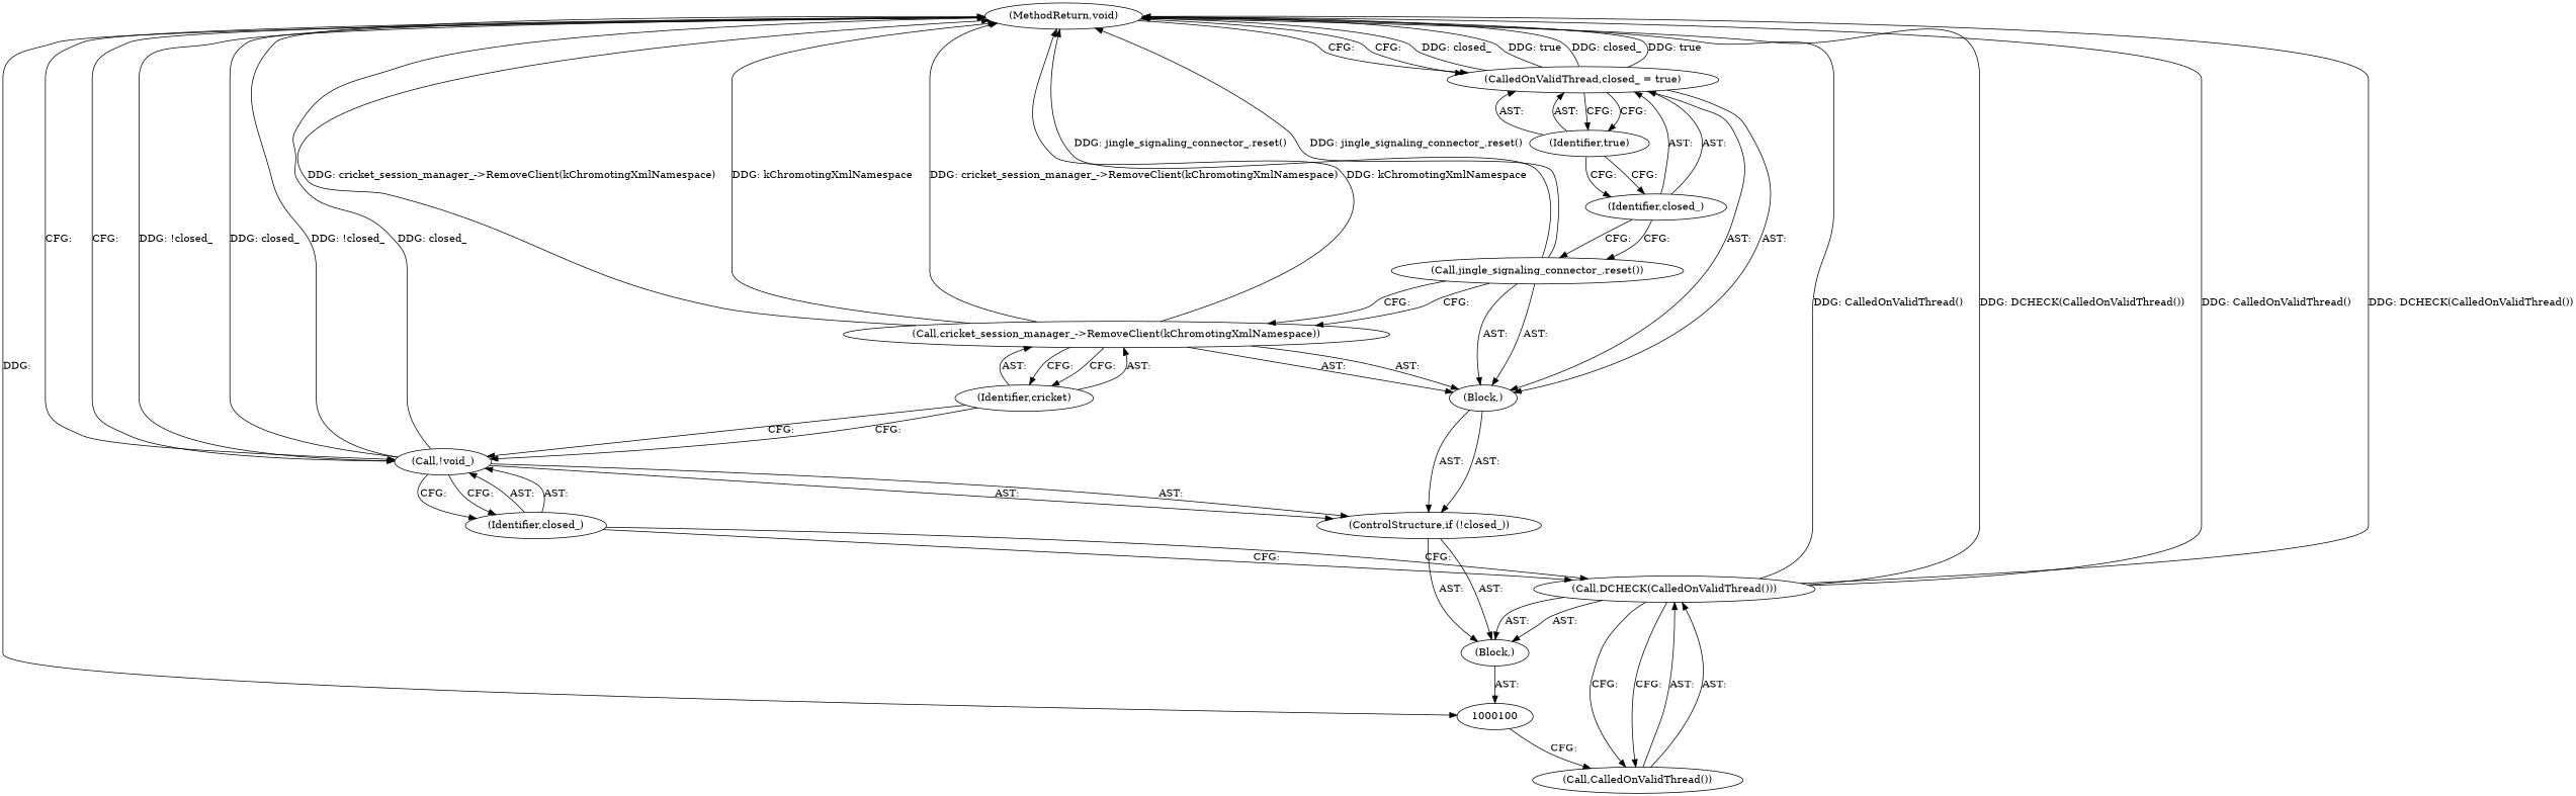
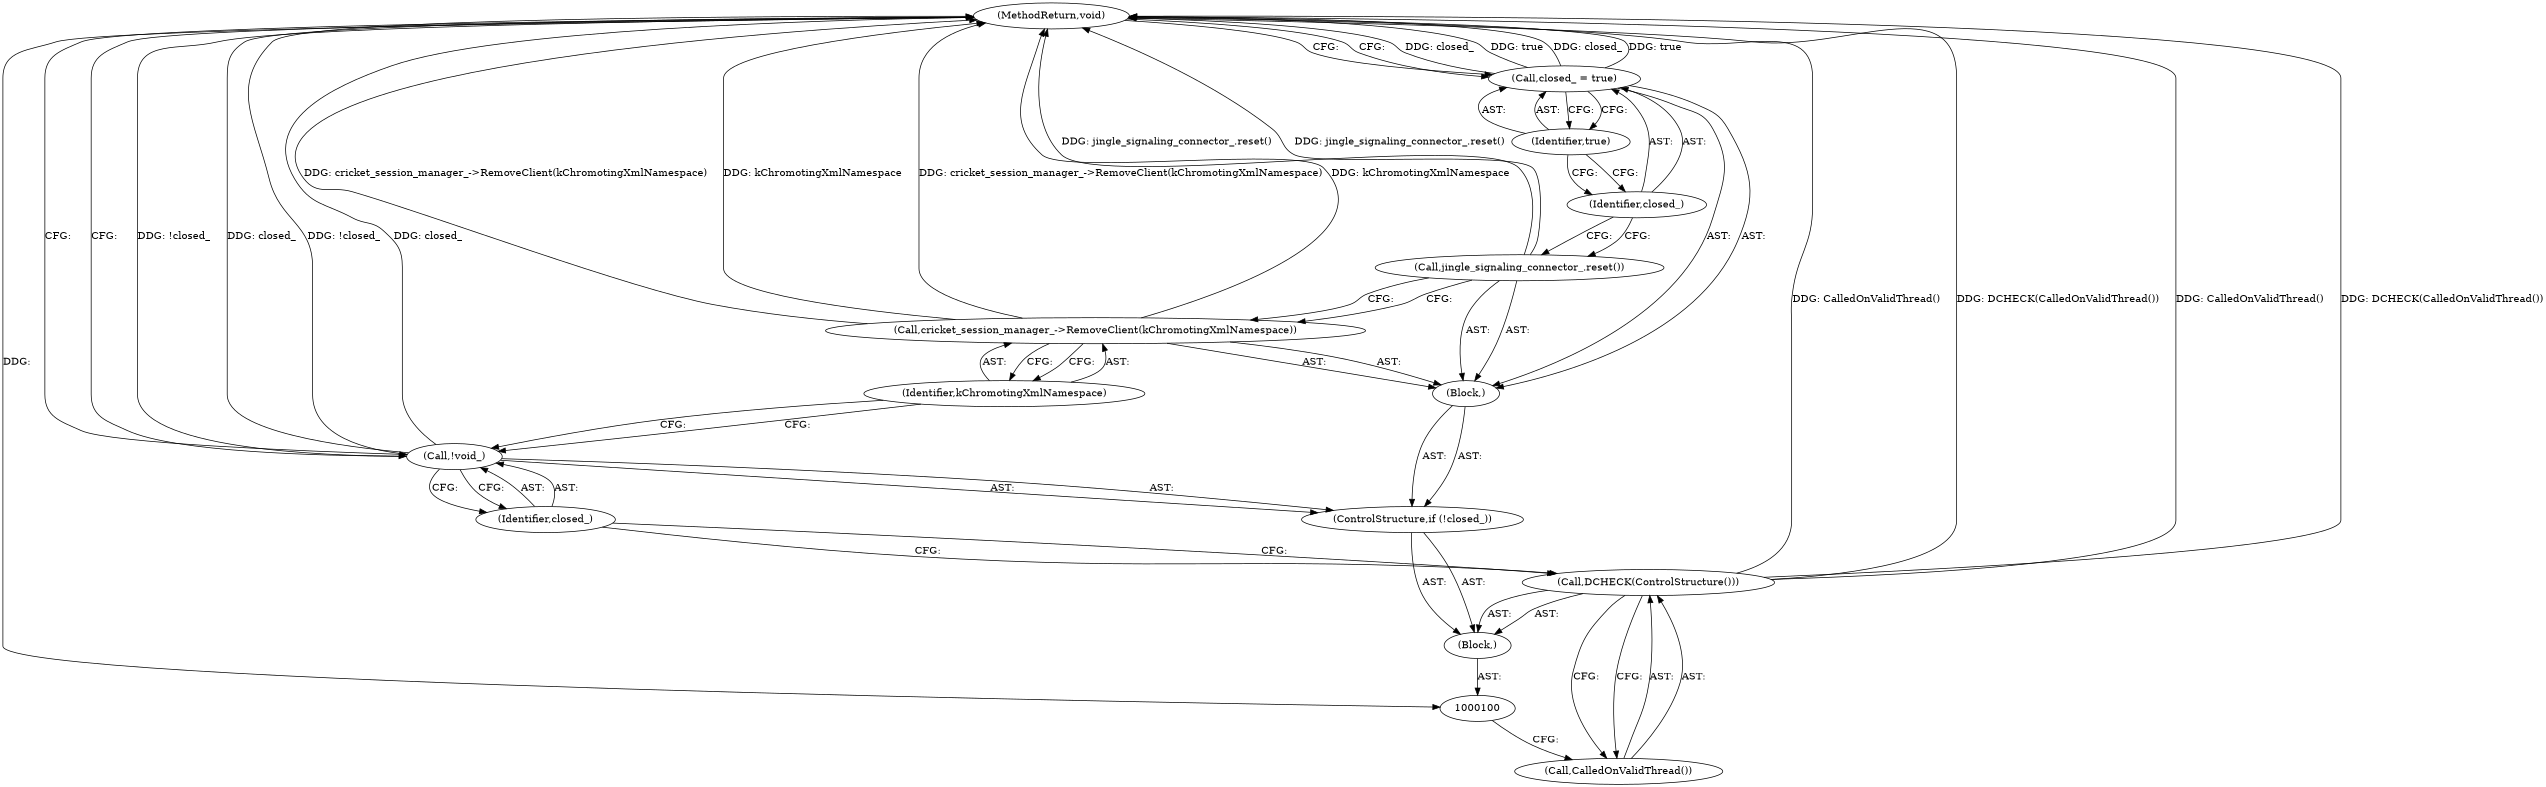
  digraph {
    n1 [label="(MethodReturn,void)"]
    n2 [label="(Call,!void_)"]
-   n3 [label="(CalledOnValidThread,closed_ = true)"]
+   n3 [label="(Call,closed_ = true)"]
    1000100
    n5 [label="(ControlStructure,if (!closed_))"]
    n6 [label="(Identifier,closed_)"]
    n7 [label="(Block,)"]
    n8 [label="(Identifier,true)"]
    n9 [label="(Call,CalledOnValidThread())"]
    n10 [label="(Block,)"]
-   n11 [label="(Call,DCHECK(CalledOnValidThread()))"]
-   n12 [label="(Identifier,cricket)"]
+   n11 [label="(Call,DCHECK(ControlStructure()))"]
+   n12 [label="(Identifier,kChromotingXmlNamespace)"]
    n13 [label="(Call,cricket_session_manager_->RemoveClient(kChromotingXmlNamespace))"]
    n14 [label="(Call,jingle_signaling_connector_.reset())"]
    n15 [label="(Identifier,closed_)"]
    n1 -> n2 [label="CFG: "]
    n1 -> n2 [label="CFG: "]
    n1 -> n3 [label="CFG: "]
    n1 -> n3 [label="CFG: "]
    n1 -> 1000100 [label="DDG: "]
    n2 -> n1 [label="DDG: !closed_"]
    n2 -> n1 [label="DDG: closed_"]
    n2 -> n1 [label="DDG: !closed_"]
    n2 -> n1 [label="DDG: closed_"]
    n2 -> n5 [label="AST: "]
    n2 -> n5 [label="AST: "]
    n2 -> n6 [label="CFG: "]
    n2 -> n6 [label="CFG: "]
    n3 -> n1 [label="DDG: closed_"]
    n3 -> n1 [label="DDG: true"]
    n3 -> n1 [label="DDG: closed_"]
    n3 -> n1 [label="DDG: true"]
    n3 -> n7 [label="AST: "]
    n3 -> n7 [label="AST: "]
    n3 -> n8 [label="CFG: "]
    n3 -> n8 [label="CFG: "]
    1000100 -> n9 [label="CFG: "]
    n5 -> n10 [label="AST: "]
    n5 -> n10 [label="AST: "]
    n6 -> n2 [label="AST: "]
    n6 -> n2 [label="AST: "]
    n6 -> n11 [label="CFG: "]
    n6 -> n11 [label="CFG: "]
    n7 -> n5 [label="AST: "]
    n7 -> n5 [label="AST: "]
    n8 -> n3 [label="AST: "]
    n8 -> n3 [label="AST: "]
    n8 -> n15 [label="CFG: "]
    n8 -> n15 [label="CFG: "]
    n9 -> n11 [label="AST: "]
    n9 -> n11 [label="AST: "]
    n10 -> 1000100 [label="AST: "]
    n11 -> n1 [label="DDG: CalledOnValidThread()"]
    n11 -> n1 [label="DDG: DCHECK(CalledOnValidThread())"]
    n11 -> n1 [label="DDG: CalledOnValidThread()"]
    n11 -> n1 [label="DDG: DCHECK(CalledOnValidThread())"]
    n11 -> n9 [label="CFG: "]
    n11 -> n9 [label="CFG: "]
    n11 -> n10 [label="AST: "]
    n11 -> n10 [label="AST: "]
    n12 -> n2 [label="CFG: "]
    n12 -> n2 [label="CFG: "]
    n12 -> n13 [label="AST: "]
    n12 -> n13 [label="AST: "]
    n13 -> n1 [label="DDG: cricket_session_manager_->RemoveClient(kChromotingXmlNamespace)"]
    n13 -> n1 [label="DDG: kChromotingXmlNamespace"]
    n13 -> n1 [label="DDG: cricket_session_manager_->RemoveClient(kChromotingXmlNamespace)"]
    n13 -> n1 [label="DDG: kChromotingXmlNamespace"]
    n13 -> n7 [label="AST: "]
    n13 -> n7 [label="AST: "]
    n13 -> n12 [label="CFG: "]
    n13 -> n12 [label="CFG: "]
    n14 -> n1 [label="DDG: jingle_signaling_connector_.reset()"]
    n14 -> n1 [label="DDG: jingle_signaling_connector_.reset()"]
    n14 -> n7 [label="AST: "]
    n14 -> n7 [label="AST: "]
    n14 -> n13 [label="CFG: "]
    n14 -> n13 [label="CFG: "]
    n15 -> n3 [label="AST: "]
    n15 -> n3 [label="AST: "]
    n15 -> n14 [label="CFG: "]
    n15 -> n14 [label="CFG: "]
  }
